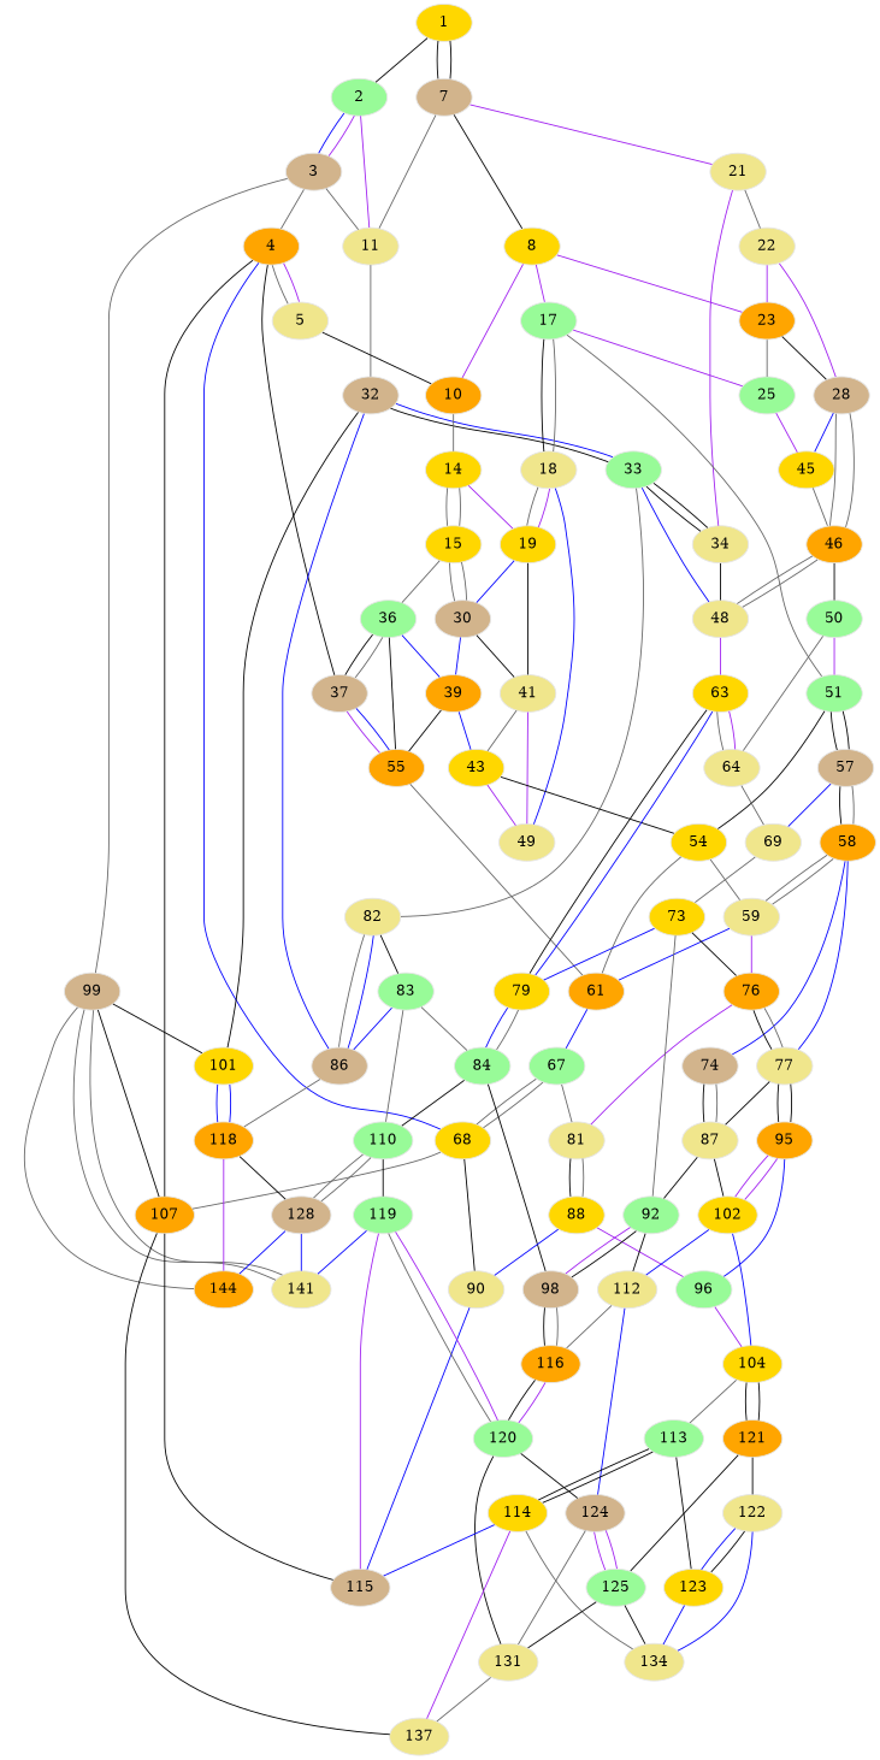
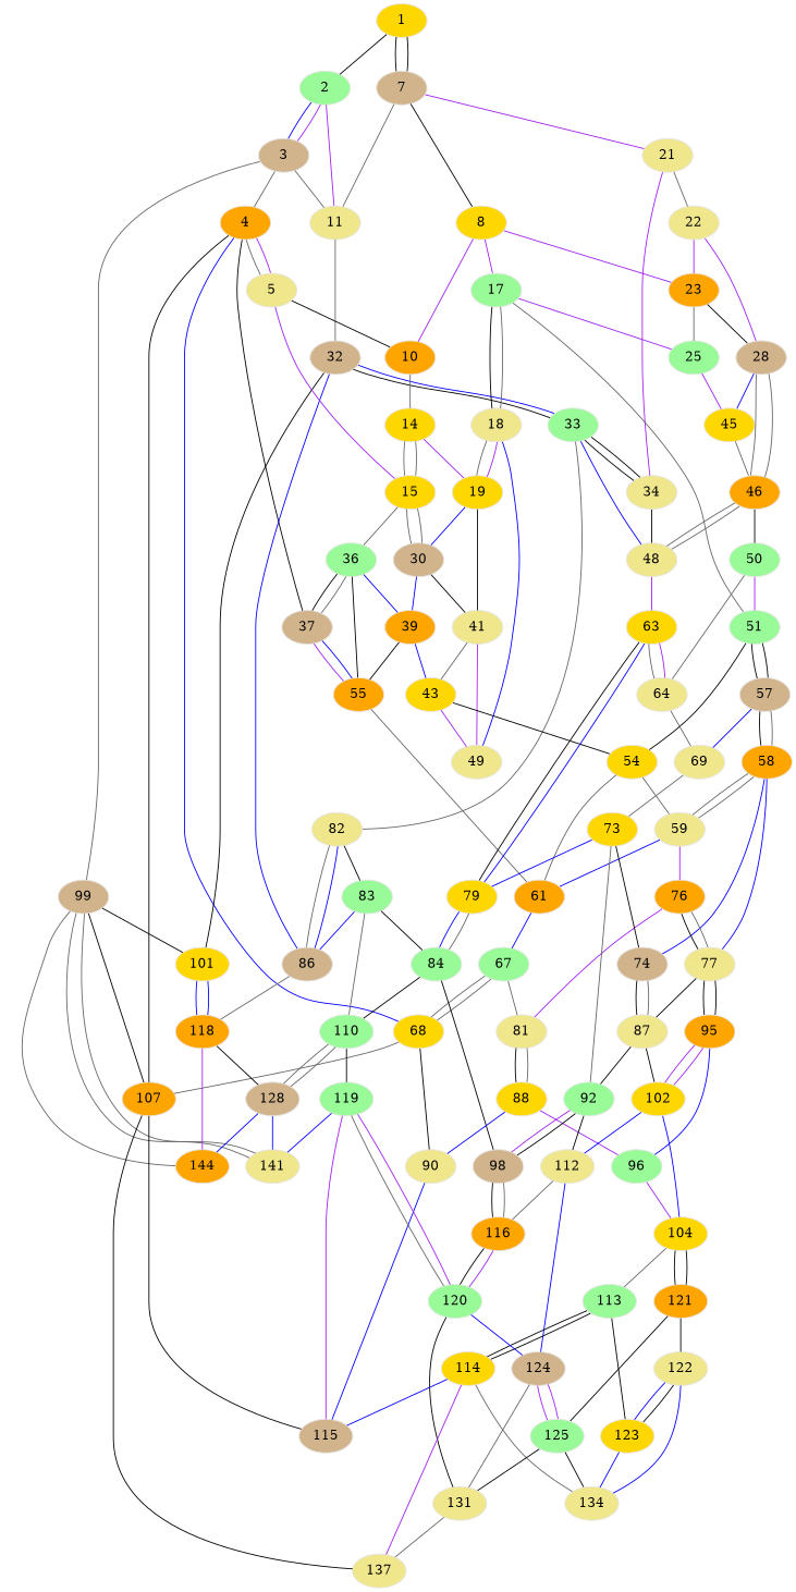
  graph {
    node [color=gray90 fillcolor=khaki style=filled]
    edge [color=black]
    1 [fillcolor=gold]
    2 [fillcolor=palegreen]
    7 [fillcolor=tan super="+12"]
    3 [fillcolor=tan]
    11 [super="+13"]
    8 [fillcolor=gold super="+9"]
    21 [super="+35"]
    4 [fillcolor=orange super="+38"]
    99 [fillcolor=tan super="+100"]
    32 [fillcolor=tan super="+85"]
    5 [super="+6"]
    37 [fillcolor=tan]
    68 [fillcolor=gold super="+91"]
    107 [fillcolor=orange super="+138"]
    101 [fillcolor=gold]
    141
    144 [fillcolor=orange]
    10 [fillcolor=orange]
    15 [fillcolor=gold super="+16"]
    55 [fillcolor=orange super="+56"]
    90
    115 [fillcolor=tan]
    137 [super="+143"]
    14 [fillcolor=gold]
    30 [fillcolor=tan super="+31"]
    36 [fillcolor=palegreen super="+40"]
    17 [fillcolor=palegreen super="+26"]
    23 [fillcolor=orange super="+24"]
    22 [super="+27"]
    34
    18
    25 [fillcolor=palegreen]
    51 [fillcolor=palegreen super="+52"]
    28 [fillcolor=tan super="+29"]
    19 [fillcolor=gold super="+20"]
    33 [fillcolor=palegreen super="+70"]
    86 [fillcolor=tan super="+108"]
    41 [super="+42"]
    39 [fillcolor=orange super="+44"]
    49
    45 [fillcolor=gold]
    54 [fillcolor=gold super="+60"]
    57 [fillcolor=tan]
    43 [fillcolor=gold super="+53"]
    48 [super="+62"]
    46 [fillcolor=orange super="+47"]
    50 [fillcolor=palegreen]
    82
    118 [fillcolor=orange super="+127"]
    63 [fillcolor=gold]
    83 [fillcolor=palegreen super="+109"]
    61 [fillcolor=orange super="+66"]
    59 [super="+71"]
    64 [super="+65"]
    79 [fillcolor=gold]
    69 [super="+72"]
    58 [fillcolor=orange super="+75"]
    76 [fillcolor=orange]
    67 [fillcolor=palegreen]
    74 [fillcolor=tan]
    77 [super="+78"]
    73 [fillcolor=gold super="+80"]
    87 [super="+94"]
    95 [fillcolor=orange]
    81
    84 [fillcolor=palegreen super="+97"]
    88 [fillcolor=gold super="+89"]
    92 [fillcolor=palegreen super="+93"]
    98 [fillcolor=tan]
    112 [super="+117"]
    102 [fillcolor=gold super="+103"]
    96 [fillcolor=palegreen super="+106"]
    110 [fillcolor=palegreen super="+111"]
    119 [fillcolor=palegreen super="+142"]
    128 [fillcolor=tan super="+140"]
    116 [fillcolor=orange]
    104 [fillcolor=gold super="+105"]
    124 [fillcolor=tan super="+130"]
    113 [fillcolor=palegreen]
    121 [fillcolor=orange super="+126"]
    120 [fillcolor=palegreen super="+129"]
    114 [fillcolor=gold super="+136"]
    123 [fillcolor=gold]
    122 [super="+133"]
    125 [fillcolor=palegreen super="+132"]
    131 [super="+139"]
    134 [super="+135"]
    1 -- 2
    1 -- 7
    1 -- 7
    2 -- 3 [color=blue]
    2 -- 3 [color=purple]
    2 -- 11 [color=purple]
    7 -- 11 [color=gray40]
    7 -- 8
    7 -- 21 [color=purple]
    3 -- 11 [color=gray40]
    3 -- 4 [color=gray40]
    3 -- 99 [color=gray40]
    11 -- 32 [color=gray40]
    8 -- 10 [color=purple]
    8 -- 17 [color=purple]
    8 -- 23 [color=purple]
    21 -- 22 [color=gray40 weight=2]
    21 -- 34 [color=purple]
    4 -- 5 [color=gray40]
    4 -- 5 [color=purple]
    4 -- 37
    4 -- 68 [color=blue]
    4 -- 107
    99 -- 107
    99 -- 101
    99 -- 141 [color=gray40]
    99 -- 141 [color=gray40]
    99 -- 144 [color=gray40]
    32 -- 101
    32 -- 33
    32 -- 33 [color=blue]
    32 -- 86 [color=blue]
    5 -- 10
+   5 -- 15 [color=purple]
    37 -- 55 [color=purple]
    37 -- 55 [color=blue]
    68 -- 107 [color=gray40]
    68 -- 90
    107 -- 115
    107 -- 137
    101 -- 118 [color=blue]
    101 -- 118 [color=blue]
    10 -- 14 [color=gray40]
    15 -- 30 [color=gray40]
    15 -- 30 [color=gray40]
    15 -- 36 [color=gray40]
    55 -- 61 [color=gray40]
    90 -- 115 [color=blue]
    14 -- 15 [color=gray40]
    14 -- 15 [color=gray40]
    14 -- 19 [color=purple]
    30 -- 41
    30 -- 39 [color=blue]
    36 -- 37
    36 -- 37 [color=gray40]
    36 -- 55
    36 -- 39 [color=blue]
    17 -- 18
    17 -- 18 [color=gray40]
    17 -- 25 [color=purple]
    17 -- 51 [color=gray40]
    23 -- 25 [color=gray40]
    23 -- 28
    22 -- 23 [color=purple]
    22 -- 28 [color=purple]
    34 -- 48
    18 -- 19 [color=gray40]
    18 -- 19 [color=purple]
    18 -- 49 [color=blue]
    25 -- 45 [color=purple]
    51 -- 54
    51 -- 57
    51 -- 57
    28 -- 45 [color=blue]
    28 -- 46 [color=gray40]
    28 -- 46 [color=gray40]
    19 -- 30 [color=blue]
    19 -- 41
    33 -- 34
    33 -- 34
    33 -- 48 [color=blue]
    33 -- 82 [color=gray40]
    86 -- 118 [color=gray40]
    41 -- 49 [color=purple]
    41 -- 43 [color=gray40]
    39 -- 55
    39 -- 43 [color=blue]
    45 -- 46 [color=gray40]
    54 -- 61 [color=gray40]
    54 -- 59 [color=gray40]
    57 -- 69 [color=blue]
    57 -- 58
    57 -- 58 [color=gray40]
    43 -- 49 [color=purple]
    43 -- 54
    48 -- 63 [color=purple]
    46 -- 48 [color=gray40]
    46 -- 48 [color=gray40]
    46 -- 50
    50 -- 51 [color=purple]
    50 -- 64 [color=gray40]
    82 -- 86 [color=gray40]
    82 -- 86 [color=blue]
    82 -- 83
    118 -- 144 [color=purple]
    118 -- 128
    63 -- 64 [color=gray40]
    63 -- 64 [color=purple]
    63 -- 79
    63 -- 79 [color=blue]
    83 -- 86 [color=blue]
-   83 -- 84 [color=gray40]
+   83 -- 84
    83 -- 110 [color=gray40]
    61 -- 67 [color=blue]
    59 -- 61 [color=blue]
    59 -- 76 [color=purple]
    64 -- 69 [color=gray40 weight=2]
    79 -- 84 [color=blue]
    79 -- 84 [color=gray40]
    69 -- 73 [color=gray40]
    58 -- 59 [color=gray40]
    58 -- 59 [color=gray40]
    58 -- 74 [color=blue]
    58 -- 77 [color=blue]
    76 -- 77
    76 -- 77 [color=gray40]
    76 -- 81 [color=purple]
    67 -- 68 [color=gray40]
    67 -- 68 [color=gray40]
    67 -- 81 [color=gray40]
    74 -- 87
    74 -- 87 [color=gray40]
    77 -- 87
    77 -- 95
    77 -- 95
    73 -- 79 [color=blue]
-   73 -- 76
+   73 -- 74
    73 -- 92 [color=gray40]
    87 -- 92
    87 -- 102
    95 -- 102 [color=purple]
    95 -- 102 [color=purple]
    95 -- 96 [color=blue]
    81 -- 88
    81 -- 88 [color=gray40]
    84 -- 98
    84 -- 110
    88 -- 90 [color=blue]
    88 -- 96 [color=purple weight=2]
    92 -- 98 [color=purple]
    92 -- 98
    92 -- 112
    98 -- 116
    98 -- 116 [color=gray40]
    112 -- 116 [color=gray40]
    112 -- 124 [color=blue]
    102 -- 112 [color=blue]
    102 -- 104 [color=blue]
    96 -- 104 [color=purple]
    110 -- 119
    110 -- 128 [color=gray40]
    110 -- 128 [color=gray40]
    119 -- 141 [color=blue]
    119 -- 115 [color=purple]
    119 -- 120 [color=gray40]
    119 -- 120 [color=purple]
    128 -- 141 [color=blue]
    128 -- 144 [color=blue]
    116 -- 120
    116 -- 120 [color=purple]
    104 -- 113 [color=gray40]
    104 -- 121
    104 -- 121
    124 -- 125 [color=purple]
    124 -- 125 [color=purple]
    124 -- 131 [color=gray40]
    113 -- 114
    113 -- 114
    113 -- 123
    121 -- 122 [weight=2]
    121 -- 125
-   120 -- 124
+   120 -- 124 [color=blue]
    120 -- 131
    114 -- 115 [color=blue]
    114 -- 137 [color=purple]
    114 -- 134 [color=gray40]
    123 -- 134 [color=blue]
    122 -- 123 [color=blue]
    122 -- 123
    122 -- 134 [color=blue]
    125 -- 131
    125 -- 134
    131 -- 137 [color=gray40]
  }
